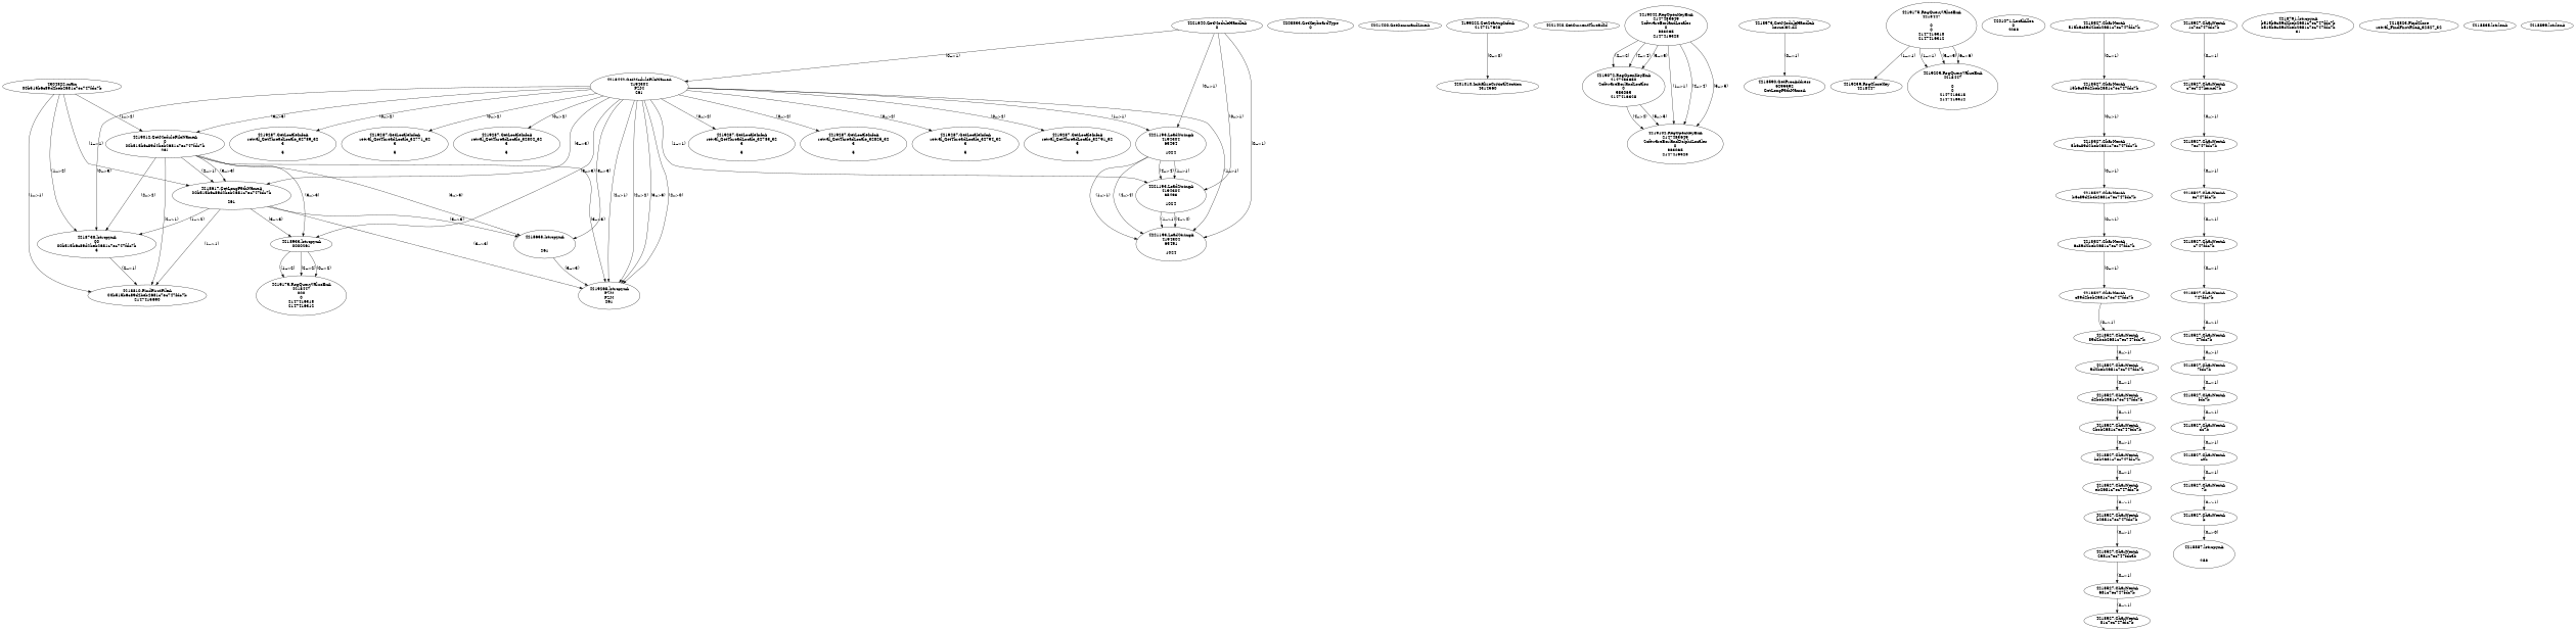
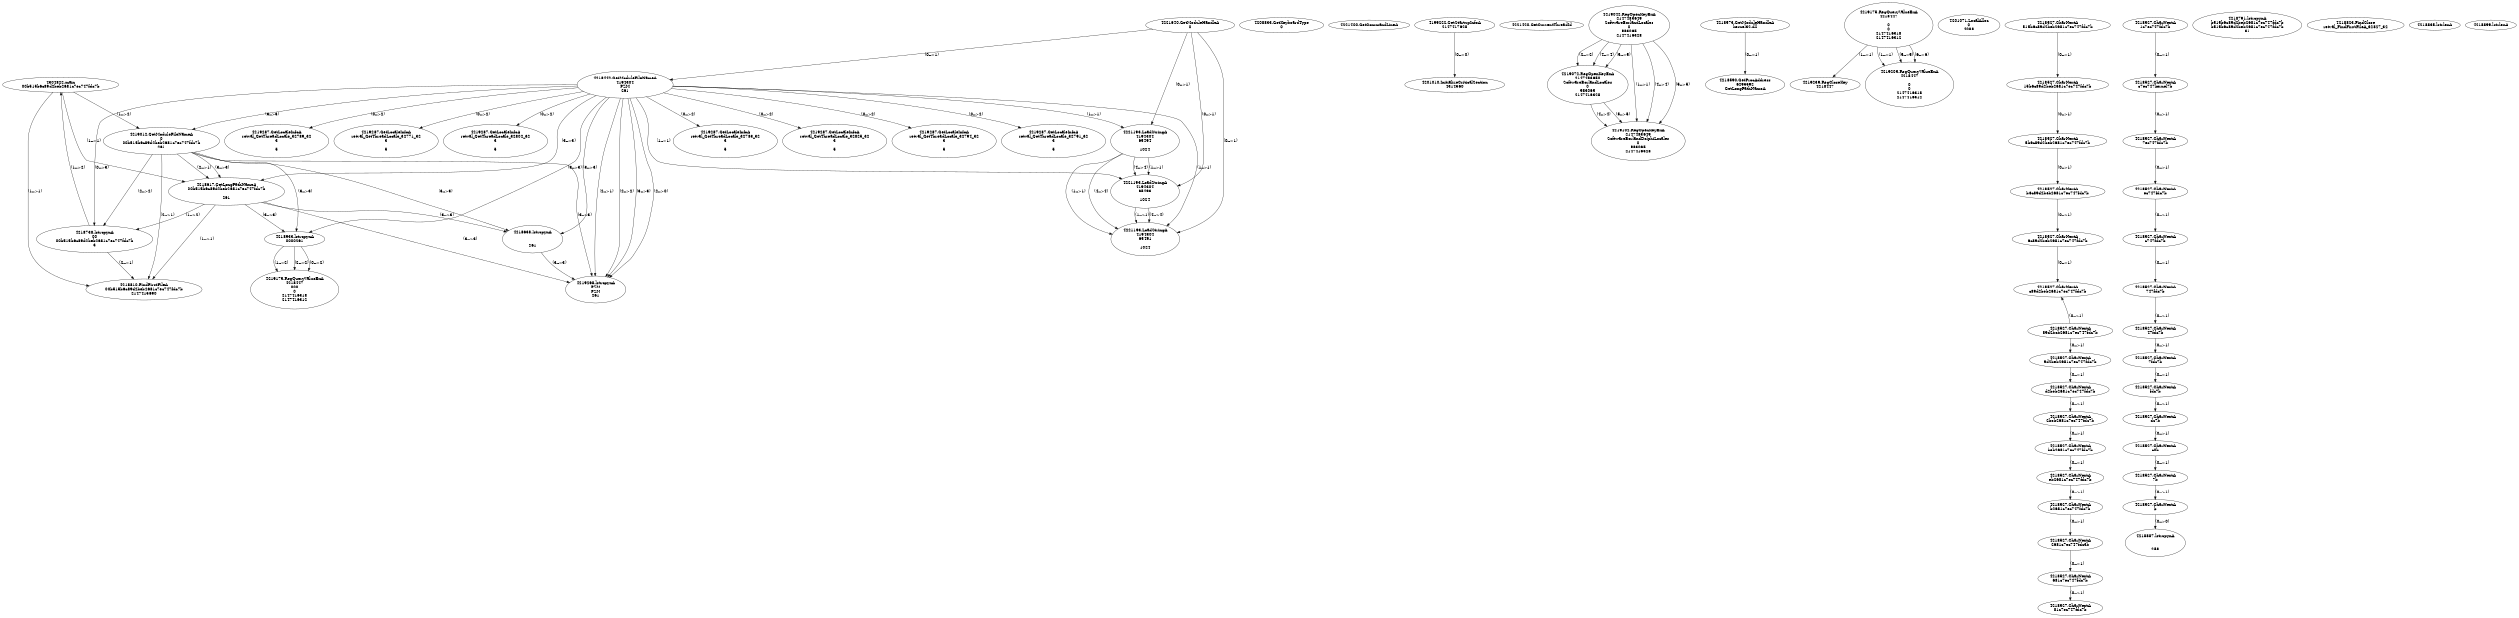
  digraph {
    n1 [label="4304822.main\n00b515b6c89d2beb2681c7ec747fdc7b"]
    n2 [label="4219012.GetModuleFileNameA\n0\n00b515b6c89d2beb2681c7ec747fdc7b\n261"]
    n3 [label="4218617.GetLongPathNameA\n00b515b6c89d2beb2681c7ec747fdc7b\n\n261"]
    n4 [label="4218738.lstrcpynA\n00\n00b515b6c89d2beb2681c7ec747fdc7b\n3"]
    n5 [label="4218810.FindFirstFileA\n00b515b6c89d2beb2681c7ec747fdc7b\n2147415690"]
    n6 [label="4218638.lstrcpynA\n\n\n261"]
    n7 [label="4219268.lstrcpynA\nPZM\nPZM\n261"]
    n8 [label="4218933.lstrcpynA\n0000261"]
    n9 [label="4221640.GetModuleHandleA\n0"]
    n10 [label="4218442.GetModuleFileNameA\n4194304\nPZM\n261"]
    n11 [label="4221193.LoadStringA\n4194304\n65494\n\n1024"]
    n12 [label="4221193.LoadStringA\n4194304\n65493\n\n1024"]
    n13 [label="4221193.LoadStringA\n4194304\n65491\n\n1024"]
    n14 [label="4219287.GetLocaleInfoA\nretval_GetThreadLocale_32783_32\n3\n\n5"]
    n15 [label="4219287.GetLocaleInfoA\nretval_GetThreadLocale_32825_32\n3\n\n5"]
    n16 [label="4219287.GetLocaleInfoA\nretval_GetThreadLocale_32794_32\n3\n\n5"]
    n17 [label="4219287.GetLocaleInfoA\nretval_GetThreadLocale_32791_32\n3\n\n5"]
    n18 [label="4219287.GetLocaleInfoA\nretval_GetThreadLocale_32789_32\n3\n\n5"]
    n19 [label="4219287.GetLocaleInfoA\nretval_GetThreadLocale_32771_32\n3\n\n5"]
    n20 [label="4219287.GetLocaleInfoA\nretval_GetThreadLocale_32802_32\n3\n\n5"]
    n21 [label="4208833.GetKeyboardType\n0"]
    n22 [label="4221400.GetCommandLineA\n"]
    n23 [label="4199222.GetStartupInfoA\n2147417628"]
    n24 [label="4201010.InitializeCriticalSection\n4314560"]
    n25 [label="4221420.GetCurrentThreadId\n"]
    n26 [label="4219175.RegQueryValueExA\n4218447\n000\n0\n2147416318\n2147416312"]
    n27 [label="4219042.RegOpenKeyExA\n2147483649\nSoftware\Borland\Locales\n0\n983065\n2147416328"]
    n28 [label="4219072.RegOpenKeyExA\n2147483650\nSoftware\Borland\Locales\n0\n983065\n2147416328"]
    n29 [label="4219102.RegOpenKeyExA\n2147483649\nSoftware\Borland\Delphi\Locales\n0\n983065\n2147416328"]
    n30 [label="4218573.GetModuleHandleA\nkernel32.dll"]
    n31 [label="4218590.GetProcAddress\n6295592\nGetLongPathNameA"]
    n32 [label="4219175.RegQueryValueExA\n4218447\n\n0\n0\n2147416318\n2147416312"]
    n33 [label="4219239.RegCloseKey\n4218447"]
    n34 [label="4219205.RegQueryValueExA\n4218447\n\n0\n0\n2147416318\n2147416312"]
    n35 [label="4201071.LocalAlloc\n0\n4088"]
    n36 [label="4218527.CharNextA\n515b6c89d2beb2681c7ec747fdc7b"]
    n37 [label="4218527.CharNextA\n15b6c89d2beb2681c7ec747fdc7b"]
    n38 [label="4218527.CharNextA\n5b6c89d2beb2681c7ec747fdc7b"]
    n39 [label="4218527.CharNextA\nb6c89d2beb2681c7ec747fdc7b"]
    n40 [label="4218527.CharNextA\n6c89d2beb2681c7ec747fdc7b"]
    n41 [label="4218527.CharNextA\nc89d2beb2681c7ec747fdc7b"]
    n42 [label="4218527.CharNextA\n89d2beb2681c7ec747fdc7b"]
    n43 [label="4218527.CharNextA\n9d2beb2681c7ec747fdc7b"]
    n44 [label="4218527.CharNextA\nd2beb2681c7ec747fdc7b"]
    n45 [label="4218527.CharNextA\n2beb2681c7ec747fdc7b"]
    n46 [label="4218527.CharNextA\nbeb2681c7ec747fdc7b"]
    n47 [label="4218527.CharNextA\neb2681c7ec747fdc7b"]
    n48 [label="4218527.CharNextA\nb2681c7ec747fdc7b"]
    n49 [label="4218527.CharNextA\n2681c7ec747fdc3b"]
    n50 [label="4218527.CharNextA\n681c7ec747fdc7b"]
    n51 [label="4218527.CharNextA\n81c7ec747fdc7b"]
    n52 [label="4218527.CharNextA\n1c7ec747fdc7b"]
    n53 [label="4218527.CharNextA\nc7ec747kernel7b"]
    n54 [label="4218527.CharNextA\n7ec747fdc7b"]
    n55 [label="4218527.CharNextA\nec747fdc7b"]
    n56 [label="4218527.CharNextA\nc747fdc7b"]
    n57 [label="4218527.CharNextA\n747fdc7b"]
    n58 [label="4218527.CharNextA\n47fdc7b"]
    n59 [label="4218527.CharNextA\n7fdc7b"]
    n60 [label="4218527.CharNextA\nfdc7b"]
    n61 [label="4218527.CharNextA\ndc7b"]
    n62 [label="4218527.CharNextA\nc0b"]
    n63 [label="4218527.CharNextA\n7b"]
    n64 [label="4218527.CharNextA\nb"]
    n65 [label="4218887.lstrcpynA\n\n\n258"]
    n66 [label="4218791.lstrcpynA\nb515b6c89d2beb2681c7ec747fdc7b\nb515b6c89d2beb2681c7ec747fdc7b\n31"]
    n67 [label="4218823.FindClose\nretval_FindFirstFileA_32827_32"]
    n68 [label="4218835.lstrlenA\n"]
    n69 [label="4218899.lstrlenA\n"]
    n1 -> n2 [label="(1-->2)"]
    n1 -> n3 [label="(1-->1)"]
-   n1 -> n4 [label="(1-->2)"]
+   n4 -> n1 [label="(1-->2)"]
    n1 -> n5 [label="(1-->1)"]
    n2 -> n3 [label="(2-->1)"]
    n2 -> n3 [label="(3-->3)"]
    n2 -> n4 [label="(2-->2)"]
    n2 -> n5 [label="(2-->1)"]
    n2 -> n6 [label="(3-->3)"]
    n2 -> n7 [label="(3-->3)"]
    n2 -> n8 [label="(3-->3)"]
    n3 -> n4 [label="(1-->2)"]
    n3 -> n5 [label="(1-->1)"]
    n3 -> n6 [label="(3-->3)"]
    n3 -> n7 [label="(3-->3)"]
    n3 -> n8 [label="(3-->3)"]
    n4 -> n5 [label="(2-->1)"]
    n6 -> n7 [label="(3-->3)"]
    n8 -> n26 [label="(1-->2)"]
    n8 -> n26 [label="(2-->2)"]
    n8 -> n26 [label="(0-->2)"]
    n9 -> n10 [label="(0-->1)"]
    n9 -> n11 [label="(0-->1)"]
    n9 -> n12 [label="(0-->1)"]
    n9 -> n13 [label="(0-->1)"]
    n10 -> n2 [label="(3-->3)"]
    n10 -> n3 [label="(3-->3)"]
    n10 -> n4 [label="(0-->3)"]
    n10 -> n6 [label="(3-->3)"]
    n10 -> n7 [label="(2-->1)"]
    n10 -> n7 [label="(2-->2)"]
    n10 -> n7 [label="(3-->3)"]
    n10 -> n7 [label="(2-->0)"]
    n10 -> n8 [label="(3-->3)"]
    n10 -> n11 [label="(1-->1)"]
    n10 -> n12 [label="(1-->1)"]
    n10 -> n13 [label="(1-->1)"]
    n10 -> n14 [label="(0-->2)"]
    n10 -> n15 [label="(0-->2)"]
    n10 -> n16 [label="(0-->2)"]
    n10 -> n17 [label="(0-->2)"]
    n10 -> n18 [label="(0-->2)"]
    n10 -> n19 [label="(0-->2)"]
    n10 -> n20 [label="(0-->2)"]
    n11 -> n12 [label="(1-->1)"]
    n11 -> n12 [label="(4-->4)"]
    n11 -> n13 [label="(1-->1)"]
    n11 -> n13 [label="(4-->4)"]
    n12 -> n13 [label="(1-->1)"]
    n12 -> n13 [label="(4-->4)"]
    n23 -> n24 [label="(0-->0)"]
    n27 -> n28 [label="(2-->2)"]
    n27 -> n28 [label="(4-->4)"]
    n27 -> n28 [label="(5-->5)"]
    n27 -> n29 [label="(1-->1)"]
    n27 -> n29 [label="(4-->4)"]
    n27 -> n29 [label="(5-->5)"]
    n28 -> n29 [label="(4-->4)"]
    n28 -> n29 [label="(5-->5)"]
    n30 -> n31 [label="(0-->1)"]
    n32 -> n33 [label="(1-->1)"]
    n32 -> n34 [label="(1-->1)"]
    n32 -> n34 [label="(5-->5)"]
    n32 -> n34 [label="(6-->6)"]
    n36 -> n37 [label="(0-->1)"]
    n37 -> n38 [label="(0-->1)"]
    n38 -> n39 [label="(0-->1)"]
    n39 -> n40 [label="(0-->1)"]
    n40 -> n41 [label="(0-->1)"]
-   n41 -> n42 [label="(0-->1)"]
+   n42 -> n41 [label="(0-->1)"]
    n42 -> n43 [label="(0-->1)"]
    n43 -> n44 [label="(0-->1)"]
    n44 -> n45 [label="(0-->1)"]
    n45 -> n46 [label="(0-->1)"]
    n46 -> n47 [label="(0-->1)"]
    n47 -> n48 [label="(0-->1)"]
    n48 -> n49 [label="(0-->1)"]
    n49 -> n50 [label="(0-->1)"]
    n50 -> n51 [label="(0-->1)"]
    n52 -> n53 [label="(0-->1)"]
    n53 -> n54 [label="(0-->1)"]
    n54 -> n55 [label="(0-->1)"]
    n55 -> n56 [label="(0-->1)"]
    n56 -> n57 [label="(0-->1)"]
    n57 -> n58 [label="(0-->1)"]
    n58 -> n59 [label="(0-->1)"]
    n59 -> n60 [label="(0-->1)"]
    n60 -> n61 [label="(0-->1)"]
    n61 -> n62 [label="(0-->1)"]
    n62 -> n63 [label="(0-->1)"]
    n63 -> n64 [label="(0-->1)"]
    n64 -> n65 [label="(0-->0)"]
  }
